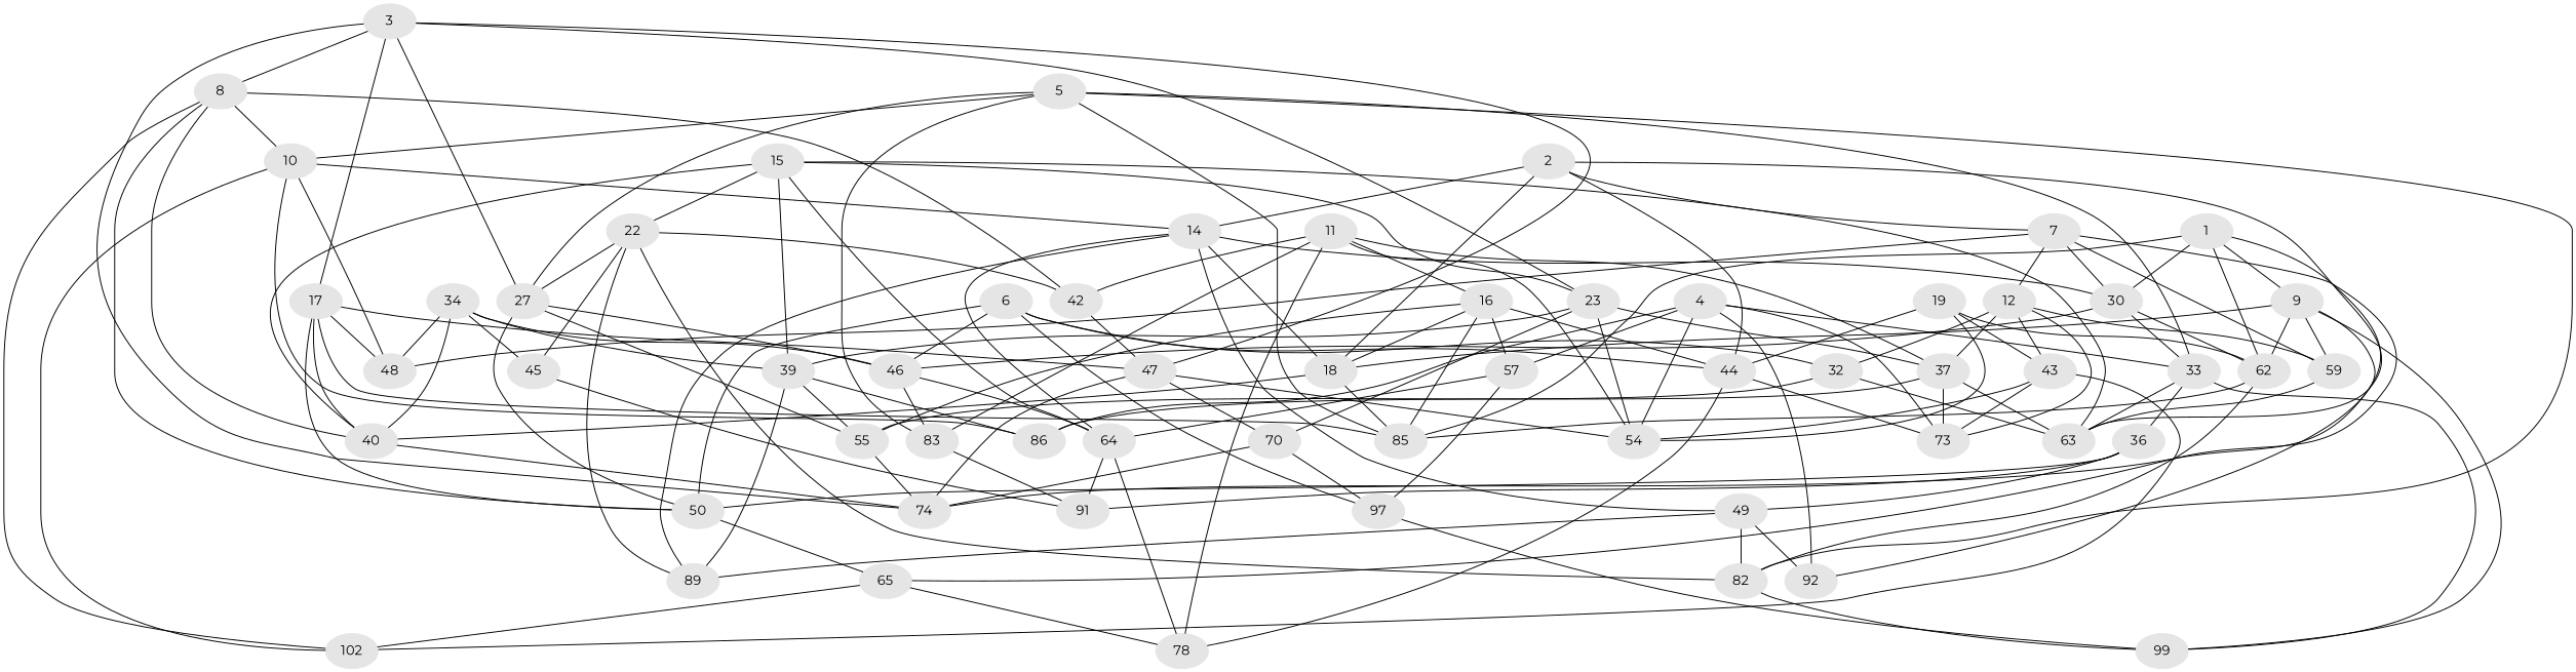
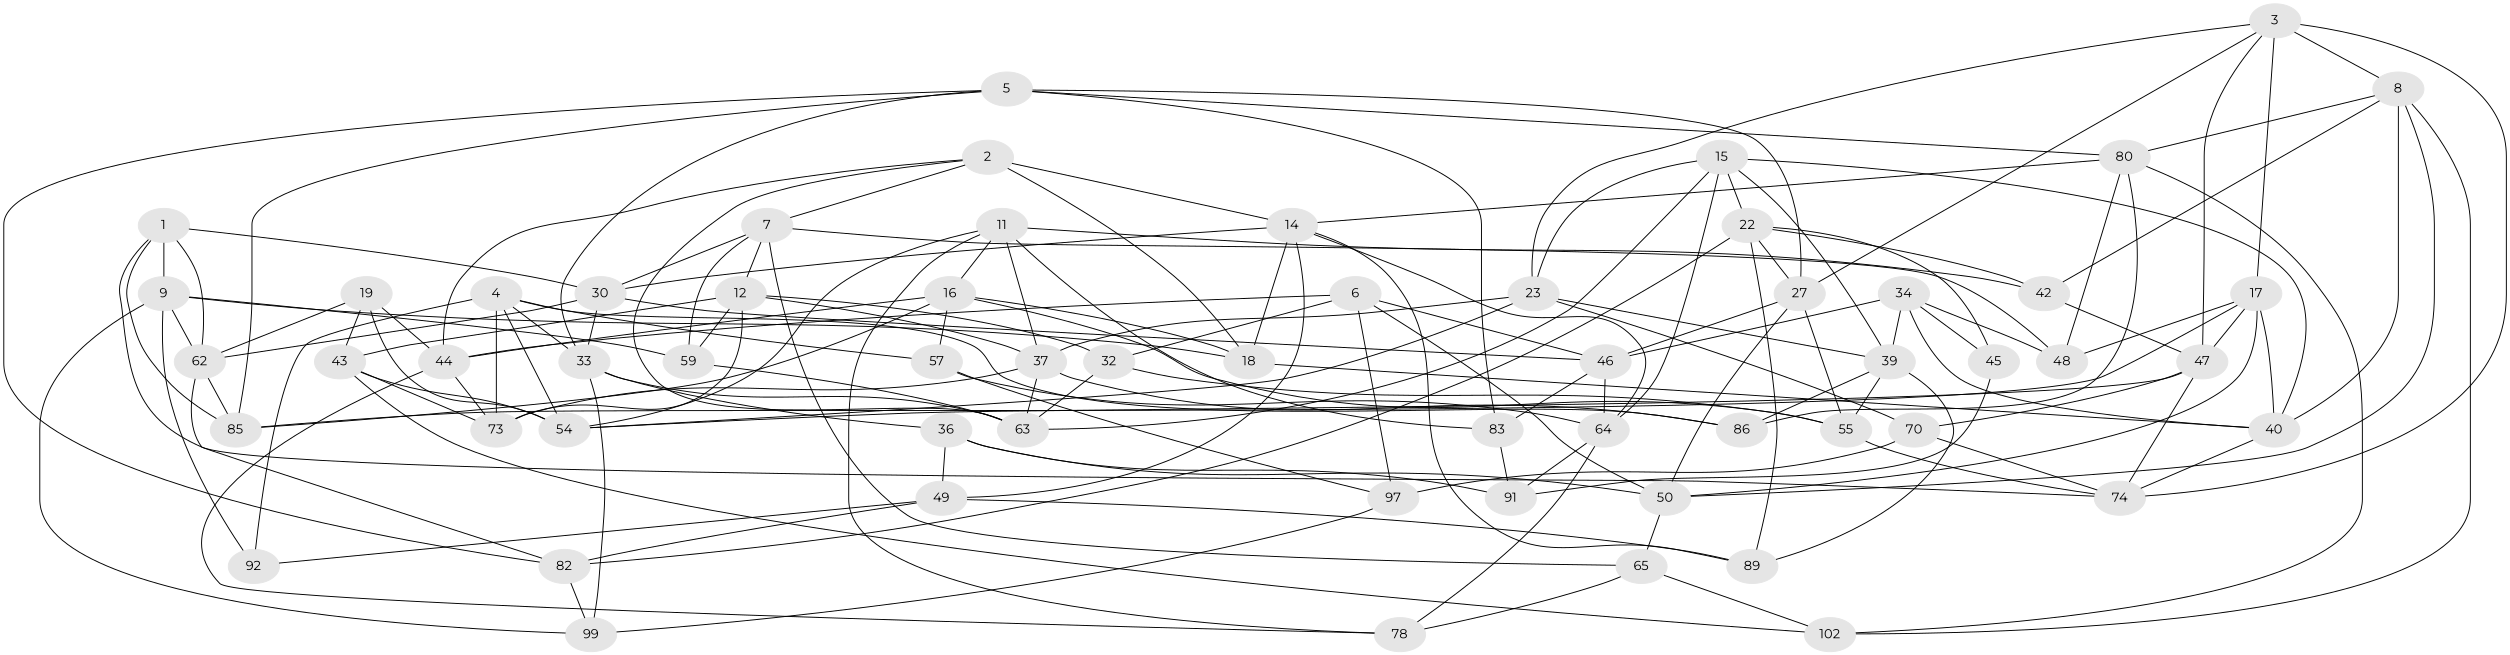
  graph {
    fontname=Montserrat
    node [color=gray90 fontname=Montserrat style=filled]
    edge [fontname=Montserrat]
    1 [super="+24"]
    9 [super="+76"]
    30 [super="+35"]
    62 [super="+84"]
    74 [super="+101"]
    85 [super="+100"]
    18 [super="+77"]
    92
    59
    99
    33 [super="+75"]
    46 [super="+60"]
    45
    91
    82 [super="+88"]
    2 [super="+31"]
    7 [super="+71"]
    44 [super="+96"]
    63 [super="+67"]
    14 [super="+69"]
    12 [super="+93"]
    48
    65
    40 [super="+72"]
    73 [super="+95"]
    78
    57 [super="+66"]
    97
    64 [super="+79"]
    3 [super="+61"]
    8 [super="+80"]
    17 [super="+25"]
    23 [super="+29"]
    27 [super="+52"]
    47 [super="+81"]
-   10 [super="+28"]
+   10 [super="+28" label=80]
    50 [super="+51"]
    42
    102
    54 [super="+98"]
    37 [super="+38"]
    39 [super="+94"]
    70
    55 [super="+90"]
    4 [super="+20"]
    86
    36
    5 [super="+13"]
    83
    6 [super="+53"]
    32 [super="+58"]
    43
    49 [super="+87"]
    89
    11 [super="+26"]
    16 [super="+21"]
    15 [super="+41"]
    22 [super="+56"]
    34 [super="+68"]
    19
    1 -- 9
    1 -- 30
    1 -- 62
    1 -- 74
    1 -- 85
    9 -- 62
    9 -- 18
    9 -- 92
    9 -- 59
    9 -- 99
    30 -- 62
    30 -- 33
    30 -- 46
    62 -- 85
    62 -- 82
-   18 -- 85
    18 -- 40
    59 -- 63
    33 -- 99
    33 -- 63
    33 -- 36
    46 -- 64
    46 -- 83
    45 -- 91
    82 -- 99
    2 -- 18
    2 -- 7
    2 -- 44
    2 -- 63
    2 -- 14 [weight=2]
    7 -- 30
    7 -- 59
    7 -- 12
    7 -- 48
    7 -- 65
    44 -- 73
    44 -- 78
    14 -- 30
    14 -- 18
    14 -- 64
    14 -- 49
    14 -- 89
    12 -- 59
    12 -- 73
    12 -- 37
    12 -- 32
    12 -- 43
    65 -- 78
    65 -- 102
    40 -- 74
    57 -- 97
    57 -- 64
    97 -- 99
    64 -- 91
    64 -- 78
    3 -- 74
    3 -- 8
    3 -- 17
    3 -- 23
    3 -- 27
    3 -- 47
    8 -- 40
    8 -- 10
    8 -- 50
    8 -- 42
    8 -- 102
    17 -- 85
    17 -- 48
    17 -- 40
    17 -- 47
    17 -- 50
    23 -- 54
    23 -- 37
    23 -- 39
    23 -- 70
    27 -- 46
    27 -- 50
    27 -- 55
    47 -- 74
    47 -- 54
    47 -- 70
    10 -- 14
    10 -- 48
    10 -- 102
    10 -- 86
    50 -- 65
    42 -- 47
    37 -- 63
    37 -- 73
    37 -- 86
    39 -- 55
    39 -- 86
    39 -- 89
    70 -- 74
    70 -- 97
    55 -- 74
    4 -- 92
    4 -- 33
    4 -- 73
    4 -- 57
    4 -- 54
    4 -- 86
    36 -- 91
    36 -- 50
    36 -- 49
    5 -- 85
    5 -- 33
    5 -- 82
    5 -- 27
    5 -- 10
    5 -- 83
    83 -- 91
    6 -- 46
    6 -- 44
    6 -- 97
    6 -- 50
    6 -- 32 [weight=2]
    32 -- 63
    32 -- 55 [weight=2]
    43 -- 73
    43 -- 102
    43 -- 54
    49 -- 92
    49 -- 82 [weight=2]
    49 -- 89
    11 -- 78
    11 -- 42
    11 -- 54
    11 -- 37
    11 -- 83
    11 -- 16
    16 -- 85
    16 -- 18
    16 -- 44
    16 -- 57
    16 -- 55
    15 -- 63
    15 -- 40
    15 -- 64
    15 -- 23
    15 -- 39
    15 -- 22
    22 -- 45
    22 -- 82
    22 -- 27
    22 -- 42
    22 -- 89
    34 -- 46
    34 -- 45
    34 -- 48
    34 -- 40
    34 -- 39
    19 -- 62
    19 -- 44
    19 -- 54
    19 -- 43
  }
